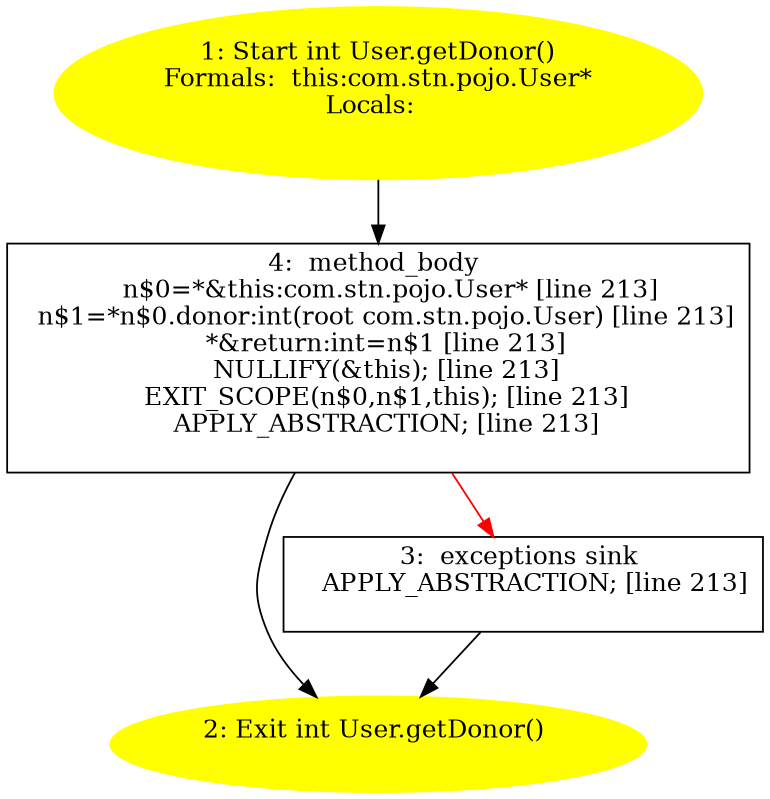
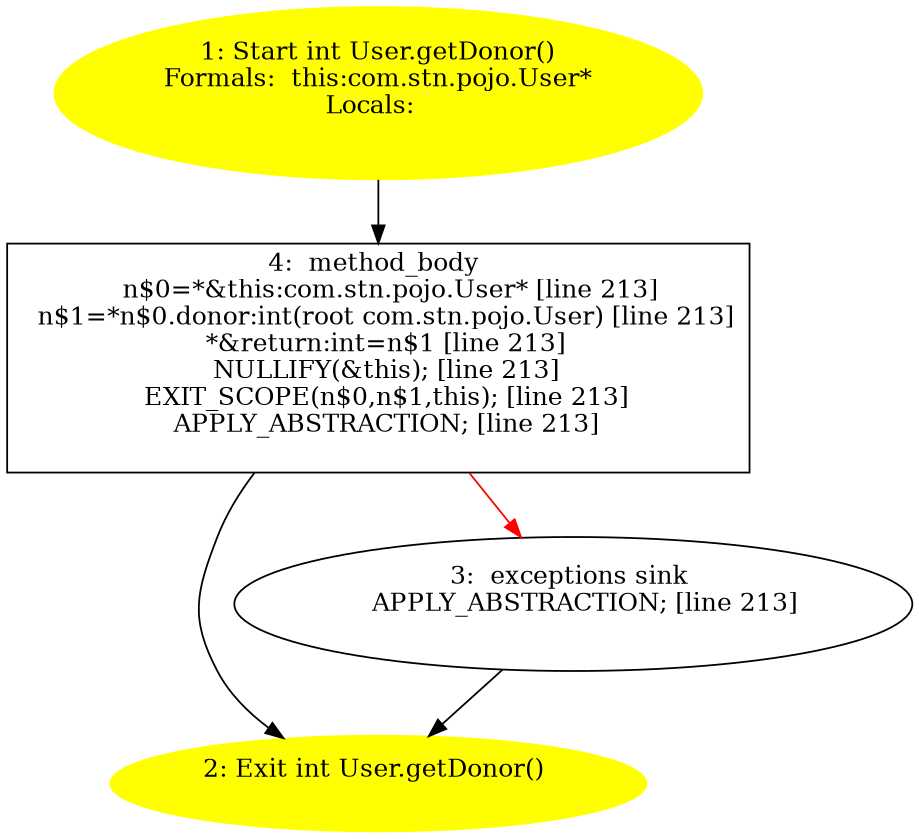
  digraph {
    n1 [color=yellow label="1: Start int User.getDonor()\nFormals:  this:com.stn.pojo.User*\nLocals:  \n  " style=filled]
    n2 [label="4:  method_body \n   n$0=*&this:com.stn.pojo.User* [line 213]\n  n$1=*n$0.donor:int(root com.stn.pojo.User) [line 213]\n  *&return:int=n$1 [line 213]\n  NULLIFY(&this); [line 213]\n  EXIT_SCOPE(n$0,n$1,this); [line 213]\n  APPLY_ABSTRACTION; [line 213]\n " shape=box]
    n3 [color=yellow label="2: Exit int User.getDonor() \n  " style=filled]
-   n4 [label="3:  exceptions sink \n   APPLY_ABSTRACTION; [line 213]\n " shape=box]
+   n4 [label="3:  exceptions sink \n   APPLY_ABSTRACTION; [line 213]\n " shape=ellipse]
    n1 -> n2
    n2 -> n3
    n2 -> n4 [color=red]
    n4 -> n3
  }
